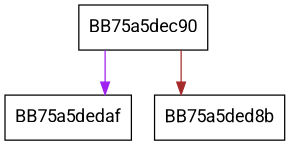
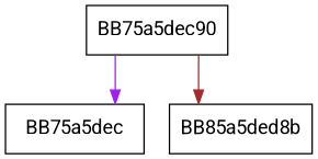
  digraph {
    fontname=Roboto
    splines=ortho
    node [fontname=Roboto shape=box]
    edge [fontname=Roboto]
    BB75a5dec90
-   BB75a5dedaf
-   BB75a5ded8b
+   BB75a5dedaf [label=BB75a5dec]
+   BB75a5ded8b [label=BB85a5ded8b]
    BB75a5dec90 -> BB75a5dedaf [color=purple]
    BB75a5dec90 -> BB75a5ded8b [color=brown]
  }
